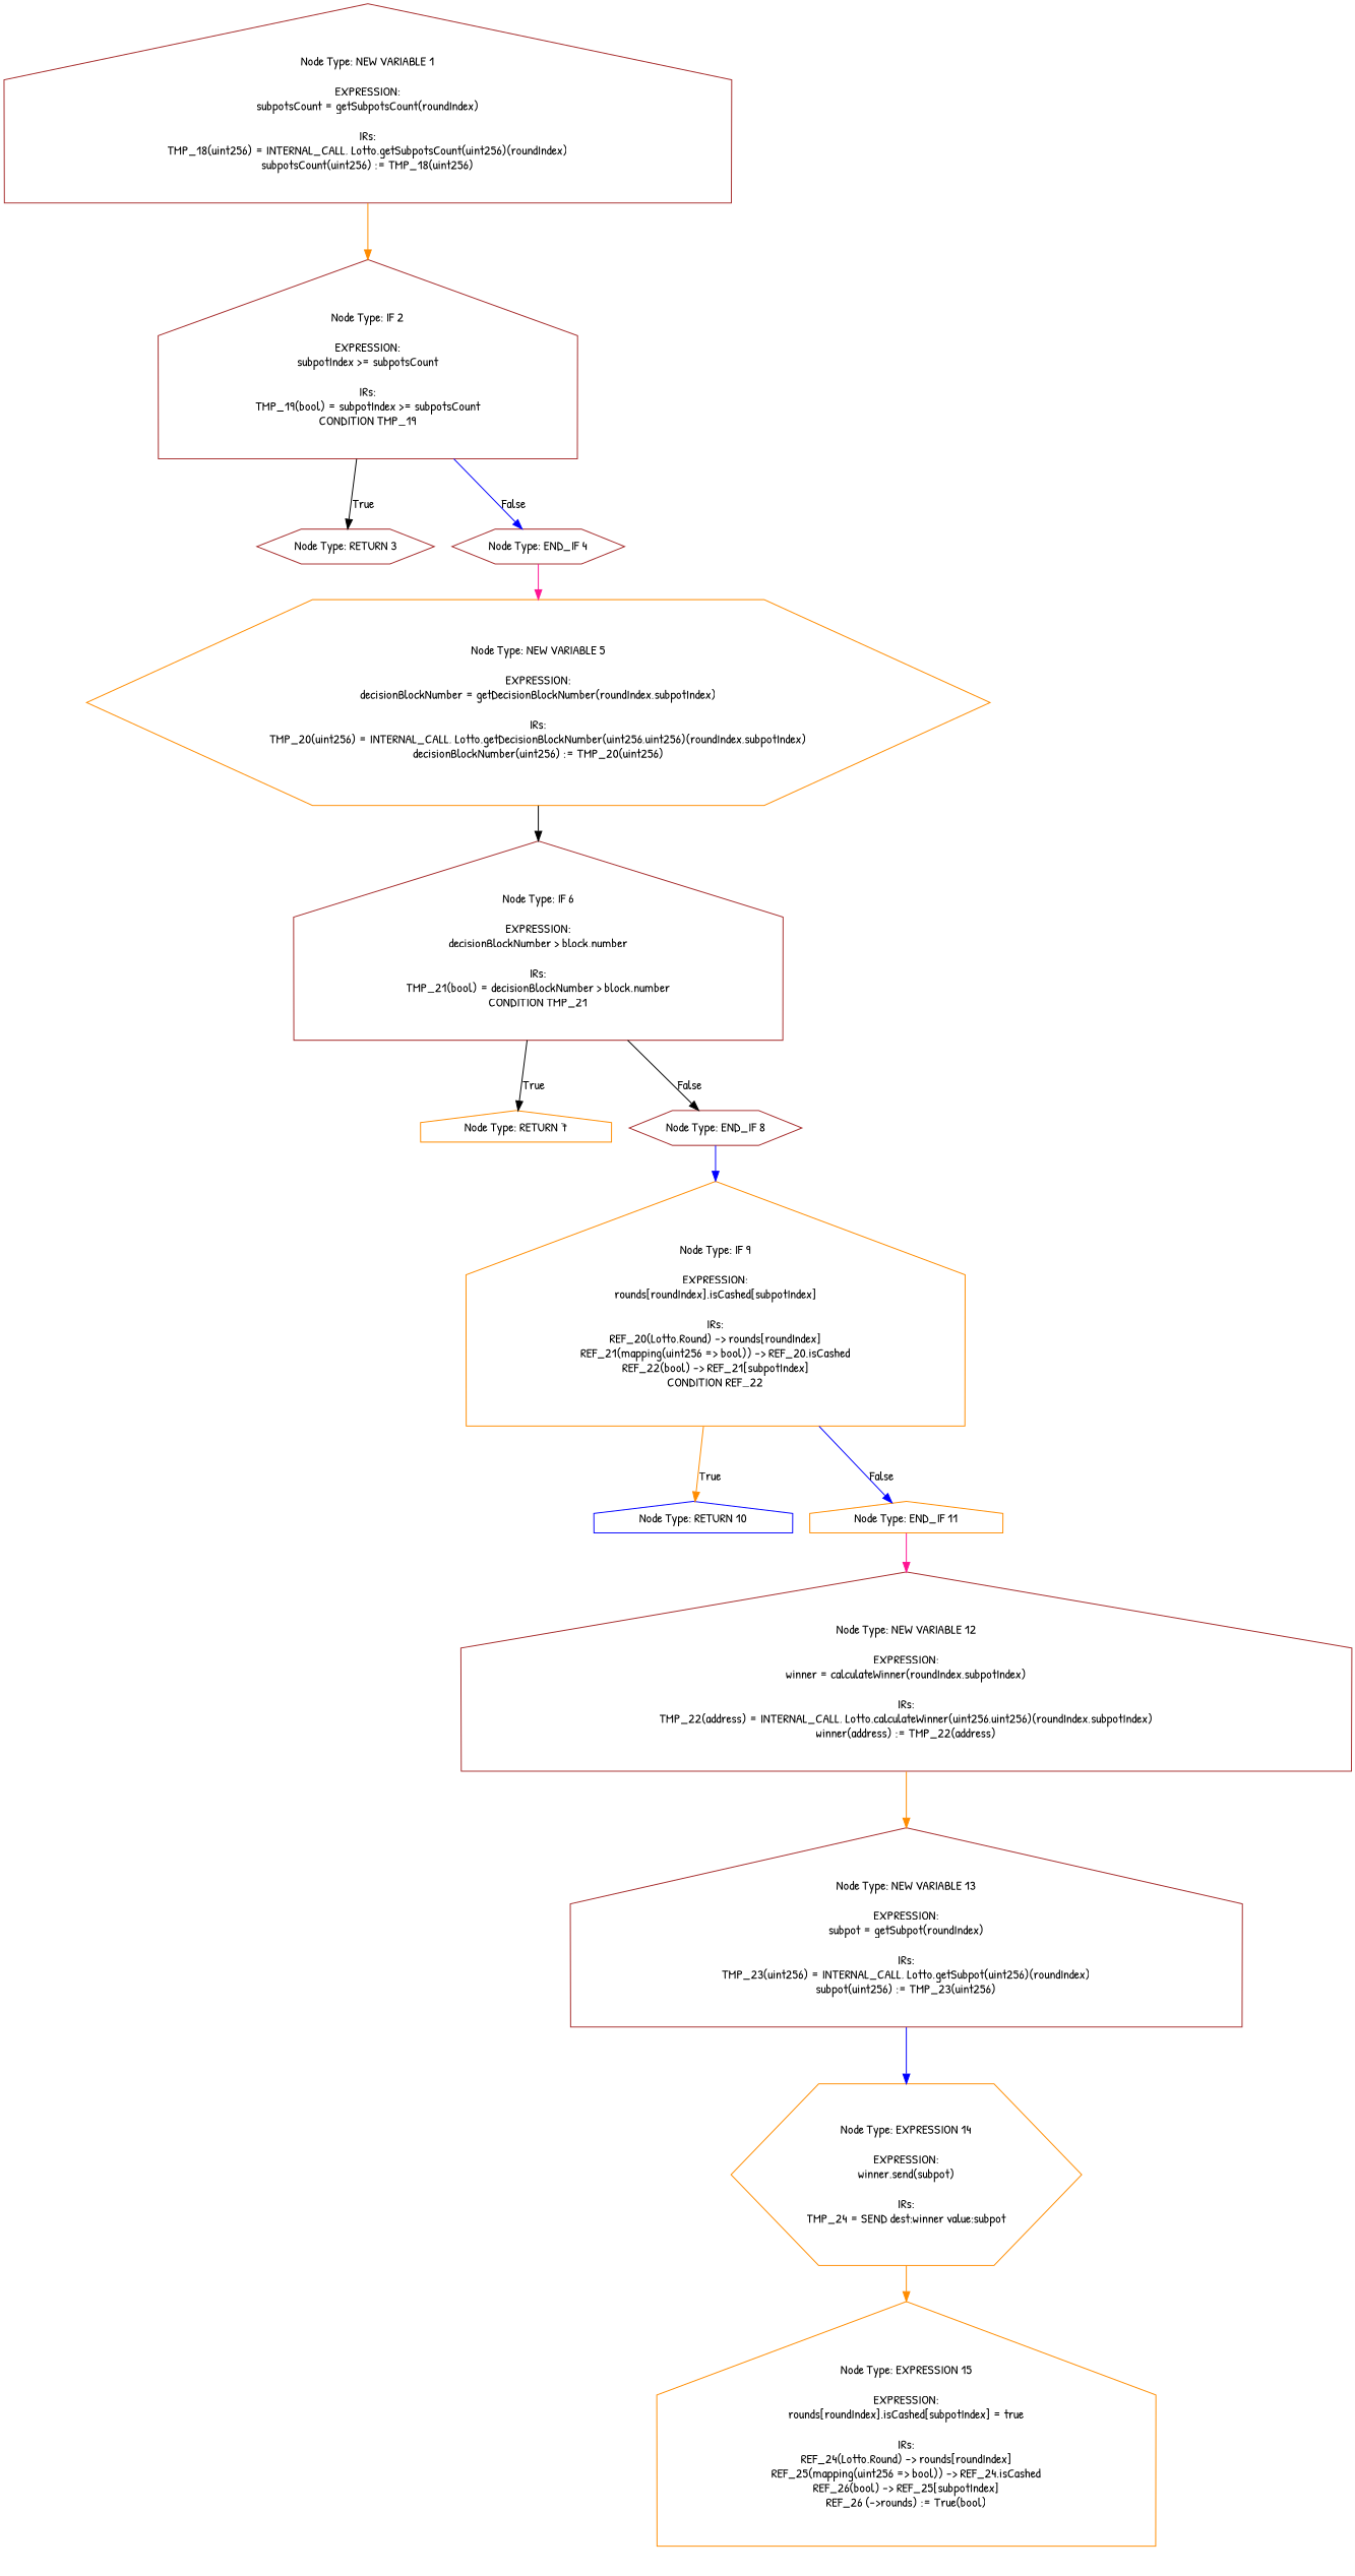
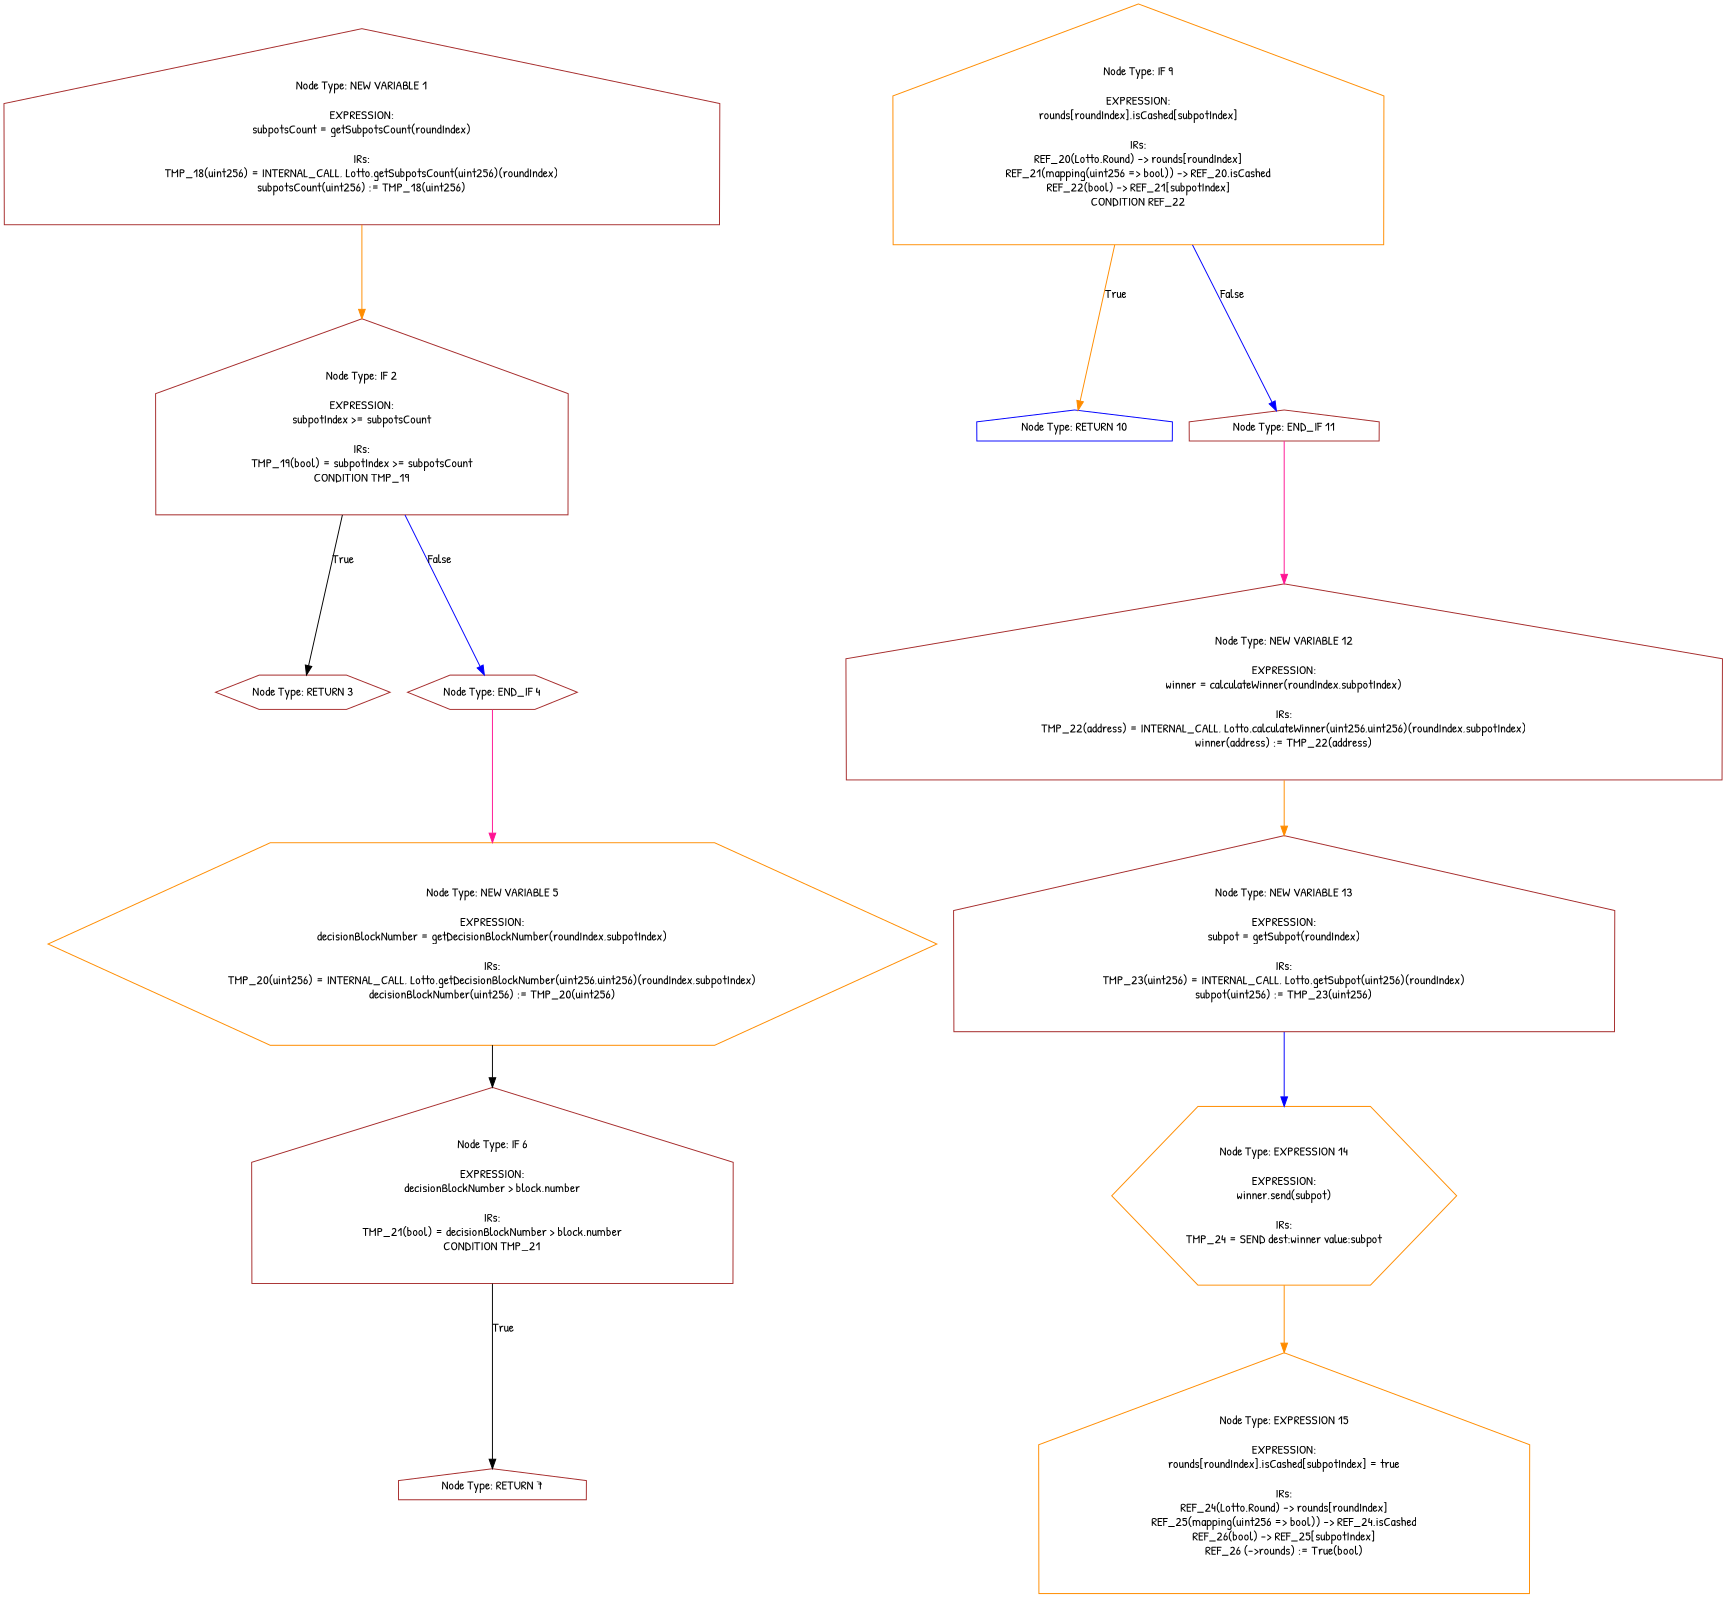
  digraph {
    fontname="Patrick Hand"
    node [color=brown fontname="Patrick Hand" shape=house]
    edge [color=darkorange fontname="Patrick Hand"]
    n1 [label="Node Type: NEW VARIABLE 1\n\nEXPRESSION:\nsubpotsCount = getSubpotsCount(roundIndex)\n\nIRs:\nTMP_18(uint256) = INTERNAL_CALL, Lotto.getSubpotsCount(uint256)(roundIndex)\nsubpotsCount(uint256) := TMP_18(uint256)"]
    n2 [label="Node Type: IF 2\n\nEXPRESSION:\nsubpotIndex >= subpotsCount\n\nIRs:\nTMP_19(bool) = subpotIndex >= subpotsCount\nCONDITION TMP_19"]
    n3 [label="Node Type: RETURN 3\n" shape=hexagon]
    n4 [label="Node Type: END_IF 4\n" shape=hexagon]
    n5 [color=darkorange label="Node Type: NEW VARIABLE 5\n\nEXPRESSION:\ndecisionBlockNumber = getDecisionBlockNumber(roundIndex,subpotIndex)\n\nIRs:\nTMP_20(uint256) = INTERNAL_CALL, Lotto.getDecisionBlockNumber(uint256,uint256)(roundIndex,subpotIndex)\ndecisionBlockNumber(uint256) := TMP_20(uint256)" shape=hexagon]
    n6 [label="Node Type: IF 6\n\nEXPRESSION:\ndecisionBlockNumber > block.number\n\nIRs:\nTMP_21(bool) = decisionBlockNumber > block.number\nCONDITION TMP_21"]
-   n7 [color=darkorange label="Node Type: RETURN 7\n"]
-   n8 [label="Node Type: END_IF 8\n" shape=hexagon]
+   n7 [label="Node Type: RETURN 7\n"]
    n9 [color=darkorange label="Node Type: IF 9\n\nEXPRESSION:\nrounds[roundIndex].isCashed[subpotIndex]\n\nIRs:\nREF_20(Lotto.Round) -> rounds[roundIndex]\nREF_21(mapping(uint256 => bool)) -> REF_20.isCashed\nREF_22(bool) -> REF_21[subpotIndex]\nCONDITION REF_22"]
    n10 [color=blue label="Node Type: RETURN 10\n"]
-   n11 [color=darkorange label="Node Type: END_IF 11\n"]
+   n11 [label="Node Type: END_IF 11\n"]
    n12 [label="Node Type: NEW VARIABLE 12\n\nEXPRESSION:\nwinner = calculateWinner(roundIndex,subpotIndex)\n\nIRs:\nTMP_22(address) = INTERNAL_CALL, Lotto.calculateWinner(uint256,uint256)(roundIndex,subpotIndex)\nwinner(address) := TMP_22(address)"]
    n13 [label="Node Type: NEW VARIABLE 13\n\nEXPRESSION:\nsubpot = getSubpot(roundIndex)\n\nIRs:\nTMP_23(uint256) = INTERNAL_CALL, Lotto.getSubpot(uint256)(roundIndex)\nsubpot(uint256) := TMP_23(uint256)"]
    n14 [color=darkorange label="Node Type: EXPRESSION 14\n\nEXPRESSION:\nwinner.send(subpot)\n\nIRs:\nTMP_24 = SEND dest:winner value:subpot" shape=hexagon]
    n15 [color=darkorange label="Node Type: EXPRESSION 15\n\nEXPRESSION:\nrounds[roundIndex].isCashed[subpotIndex] = true\n\nIRs:\nREF_24(Lotto.Round) -> rounds[roundIndex]\nREF_25(mapping(uint256 => bool)) -> REF_24.isCashed\nREF_26(bool) -> REF_25[subpotIndex]\nREF_26 (->rounds) := True(bool)"]
    n1 -> n2
    n2 -> n3 [color=black label=True]
    n2 -> n4 [color=blue label=False]
    n4 -> n5 [color=deeppink]
    n5 -> n6 [color=black]
    n6 -> n7 [color=black label=True]
-   n6 -> n8 [color=black label=False]
-   n8 -> n9 [color=blue]
    n9 -> n10 [label=True]
    n9 -> n11 [color=blue label=False]
    n11 -> n12 [color=deeppink]
    n12 -> n13
    n13 -> n14 [color=blue]
    n14 -> n15
  }
